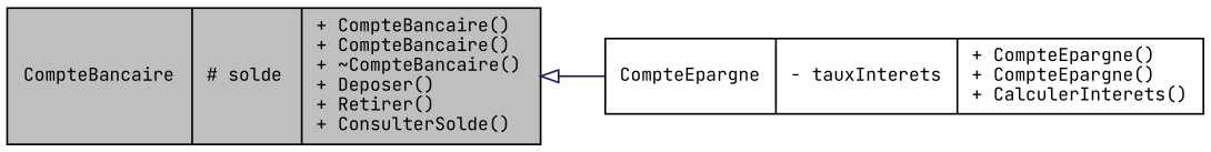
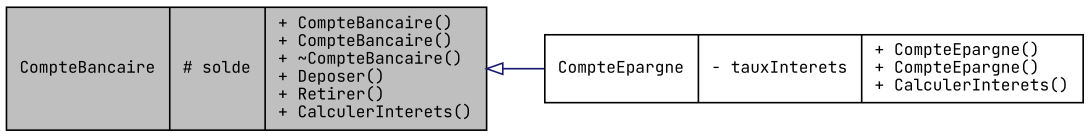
  digraph {
    rankdir=LR
    fontname="JetBrains Mono"
    node [color=black fontname="JetBrains Mono" fontsize=10 shape=record style=filled]
-   n1 [fillcolor=grey75 fontcolor=black height=0.2 label="{CompteBancaire\n|# solde\l|+ CompteBancaire()\l+ CompteBancaire()\l+ ~CompteBancaire()\l+ Deposer()\l+ Retirer()\l+ ConsulterSolde()\l}" width=0.4]
+   n1 [fillcolor=grey75 fontcolor=black height=0.2 label="{CompteBancaire\n|# solde\l|+ CompteBancaire()\l+ CompteBancaire()\l+ ~CompteBancaire()\l+ Deposer()\l+ Retirer()\l+ CalculerInterets()\l}" width=0.4]
    n2 [fillcolor=white height=0.2 label="{CompteEpargne\n|- tauxInterets\l|+ CompteEpargne()\l+ CompteEpargne()\l+ CalculerInterets()\l}" width=0.4]
    n1 -> n2 [arrowtail=onormal color=midnightblue dir=back fontname="JetBrains Mono" fontsize=10 labelfontname=Helvetica labelfontsize=10 style=solid]
  }
